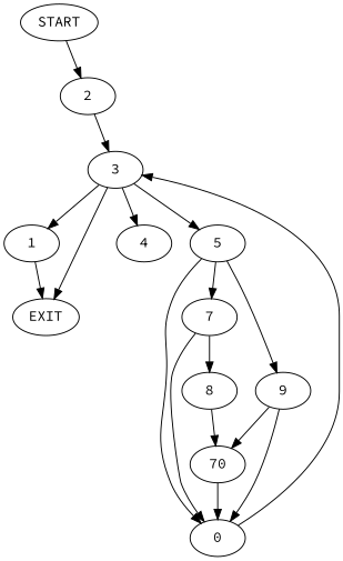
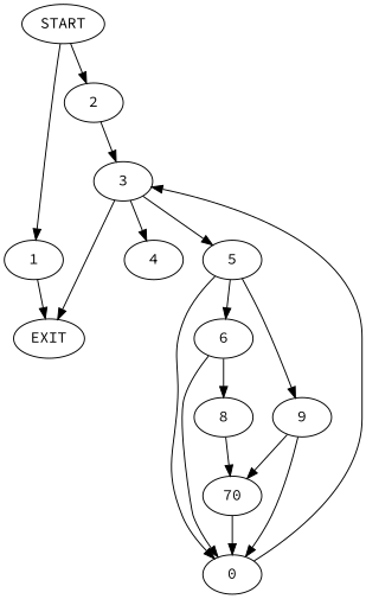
  digraph {
    fontname="Source Code Pro"
    node [fontname="Source Code Pro"]
    edge [fontname="Source Code Pro"]
    n1 [label=START]
    1
    2
    n4 [label=EXIT]
    3
    4
    5
    n8 [label=0]
-   7
+   7 [label=6]
    9
    8
    n12 [label=70]
-   3 -> 1
+   n1 -> 1
    n1 -> 2
    1 -> n4
    2 -> 3
    3 -> n4
    3 -> 4
    3 -> 5
    5 -> n8
    5 -> 7
    5 -> 9
    n8 -> 3
    7 -> n8
    7 -> 8
    9 -> n8
    9 -> n12
    8 -> n12
    n12 -> n8
  }
